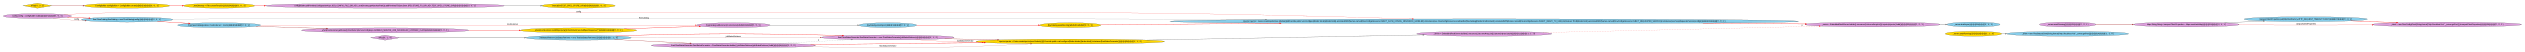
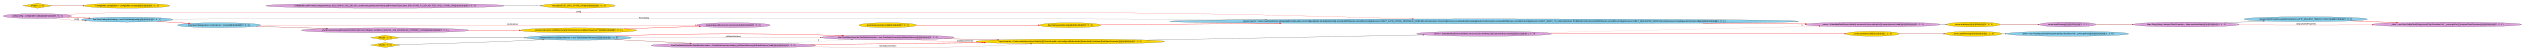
  digraph {
    fontname="Liberation Sans"
    rankdir=LR
    node [fillcolor=plum fontname="Liberation Sans" shape=ellipse style=filled]
    edge [color=red fontname="Liberation Sans" style=bold]
    n1 [label="Config config = configBuilder.build()@@@7@@@['0', '0', '1']"]
    n2 [fillcolor=skyblue label="Injector injector = Guice.createInjector(new Module(){@Override public void configure(Binder binder){binder.bind().annotatedWith(Names.named(FlowConfigsResource.INJECT_FLOW_CONFIG_RESOURCE_HANDLER)).toInstance(new FlowConfigResourceLocalHandler(flowCatalog))binder.bindConstant().annotatedWith(Names.named(FlowConfigsResource.INJECT_READY_TO_USE)).to(Boolean.TRUE)binder.bind().annotatedWith(Names.named(FlowConfigsResource.INJECT_REQUESTER_SERVICE)).toInstance(new NoopRequesterService(config))}})@@@15@@@['0', '0', '1']"]
    n3 [fillcolor=skyblue label="final FlowCatalog flowCatalog = new FlowCatalog(config)@@@8@@@['0', '0', '1']"]
    n4 [label="_server = EmbeddedRestliServer.builder().resources(Lists.newArrayList()).injector(injector).build()@@@23@@@['0', '0', '1']"]
    n5 [fillcolor=skyblue label="final SpecCatalogListener mockListener = mock()@@@9@@@['0', '0', '1']"]
    n6 [fillcolor=skyblue label="transportClientProperties.put(HttpClientFactory.HTTP_REQUEST_TIMEOUT,\"10000\")@@@27@@@['0', '0', '1']"]
    n7 [label="_client = new FlowConfigClient(String.format(\"http://localhost:%s/\",_server.getPort()),transportClientProperties)@@@28@@@['0', '0', '1']"]
-   n8 [label="setUp['0', '1', '0']" shape=diamond]
+   n8 [fillcolor=gold label="setUp['0', '1', '0']" shape=diamond]
    n9 [fillcolor=skyblue label="JobStatusRetriever jobStatusRetriever = new TestJobStatusRetriever()@@@3@@@['1', '1', '0']"]
    n10 [label="final FlowStatusGenerator flowStatusGenerator = new FlowStatusGenerator(jobStatusRetriever)@@@4@@@['0', '1', '0']"]
    n11 [label="final FlowStatusGenerator flowStatusGenerator = FlowStatusGenerator.builder().jobStatusRetriever(jobStatusRetriever).build()@@@4@@@['1', '0', '0']"]
    n12 [label="_server.awaitRunning()@@@25@@@['0', '0', '1']"]
    n13 [label="Map<String,String> transportClientProperties = Maps.newHashMap()@@@26@@@['0', '0', '1']"]
    n14 [label="flowCatalog.addListener(mockListener)@@@12@@@['0', '0', '1']"]
-   n15 [fillcolor=skyblue label="flowCatalog.startAsync()@@@13@@@['0', '0', '1']"]
+   n15 [fillcolor=gold label="flowCatalog.startAsync()@@@13@@@['0', '0', '1']"]
    n16 [fillcolor=gold label="flowCatalog.awaitRunning()@@@14@@@['0', '0', '1']"]
    n17 [fillcolor=gold label="_server.awaitRunning()@@@13@@@['1', '1', '0']"]
    n18 [fillcolor=skyblue label="_client = new FlowStatusClient(String.format(\"http://localhost:%s/\",_server.getPort()))@@@14@@@['1', '1', '0']"]
    n19 [fillcolor=gold label="ConfigBuilder configBuilder = ConfigBuilder.create()@@@3@@@['0', '0', '1']"]
-   n20 [fillcolor=gold label="_testDirectory = Files.createTempDir()@@@4@@@['0', '0', '1']"]
    n21 [label="configBuilder.addPrimitive(ConfigurationKeys.JOB_CONFIG_FILE_DIR_KEY,_testDirectory.getAbsolutePath()).addPrimitive(FSSpecStore.SPECSTORE_FS_DIR_KEY,TEST_SPEC_STORE_DIR)@@@5@@@['0', '0', '1']"]
    n22 [fillcolor=gold label="when(mockListener.onAddSpec(any())).thenReturn(new AddSpecResponse(\"\"))@@@11@@@['0', '0', '1']"]
    n23 [fillcolor=gold label="Injector injector = Guice.createInjector(new Module(){@Override public void configure(Binder binder){binder.bind().toInstance(flowStatusGenerator)}})@@@5@@@['1', '1', '0']"]
    n24 [label="_server = EmbeddedRestliServer.builder().resources(Lists.newArrayList()).injector(injector).build()@@@11@@@['1', '1', '0']"]
-   n27 [fillcolor=skyblue label="_server.startAsync()@@@24@@@['0', '0', '1']"]
+   n25 [fillcolor=gold label="_server.startAsync()@@@12@@@['1', '1', '0']"]
+   n26 [fillcolor=gold label="setUp['1', '0', '0']" shape=diamond]
+   n27 [fillcolor=gold label="_server.startAsync()@@@24@@@['0', '0', '1']"]
    n28 [label="when(mockListener.getName()).thenReturn(ServiceConfigKeys.GOBBLIN_SERVICE_JOB_SCHEDULER_LISTENER_CLASS)@@@10@@@['0', '0', '1']"]
    n29 [fillcolor=gold label="cleanUpDir(TEST_SPEC_STORE_DIR)@@@6@@@['0', '0', '1']"]
    n30 [fillcolor=gold label="setUp['0', '0', '1']" shape=diamond]
    n1 -> n2 [label=config style=solid]
    n1 -> n3
    n1 -> n3 [color=brown label=config style=solid]
    n2 -> n4
    n3 -> n2 [color=gray40 label=flowCatalog style=solid]
    n3 -> n5
    n4 -> n27 [color=gray40]
    n5 -> n14 [label=mockListener style=solid]
    n5 -> n28 [color=brown]
    n6 -> n7
    n8 -> n9 [color=gray40]
    n9 -> n10
    n9 -> n10 [color=brown label=jobStatusRetriever style=solid]
    n9 -> n11 [color=brown]
    n10 -> n23 [color=brown]
    n10 -> n23 [label=flowStatusGenerator style=solid]
    n11 -> n10 [color=gray40 label=0 style=dashed]
    n11 -> n23
    n11 -> n23 [color=brown label=flowStatusGenerator style=solid]
    n12 -> n13 [color=brown]
    n13 -> n6 [color=gray40]
    n13 -> n7 [label=transportClientProperties style=solid]
-   n14 -> n15 [color=gray40]
    n15 -> n16
    n16 -> n2
    n17 -> n18 [color=gray40]
-   n19 -> n20
-   n20 -> n21
    n21 -> n29 [color=gray40]
    n22 -> n14
    n23 -> n24 [color=gray40]
    n24 -> n4 [label=0 style=dashed]
+   n24 -> n25
+   n25 -> n17 [color=brown]
+   n26 -> n9 [color=gray40]
+   n27 -> n12 [color=brown]
    n28 -> n22
    n30 -> n19 [color=brown]
  }
